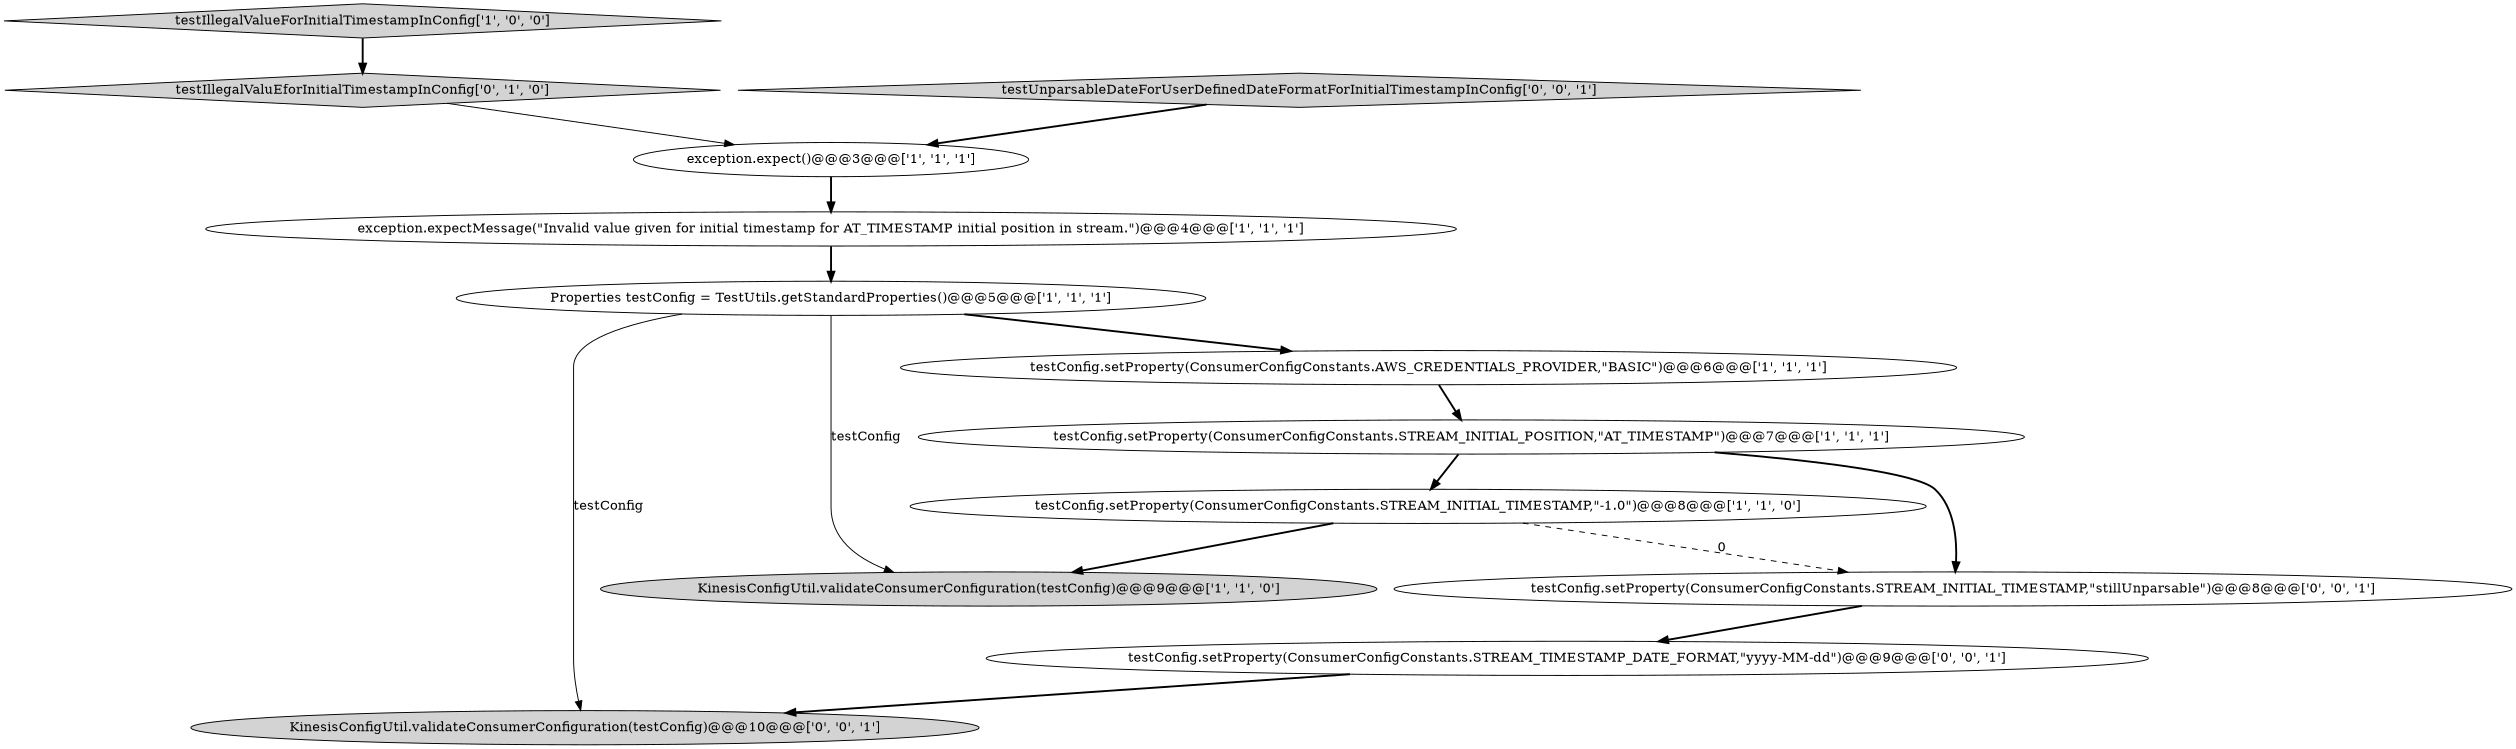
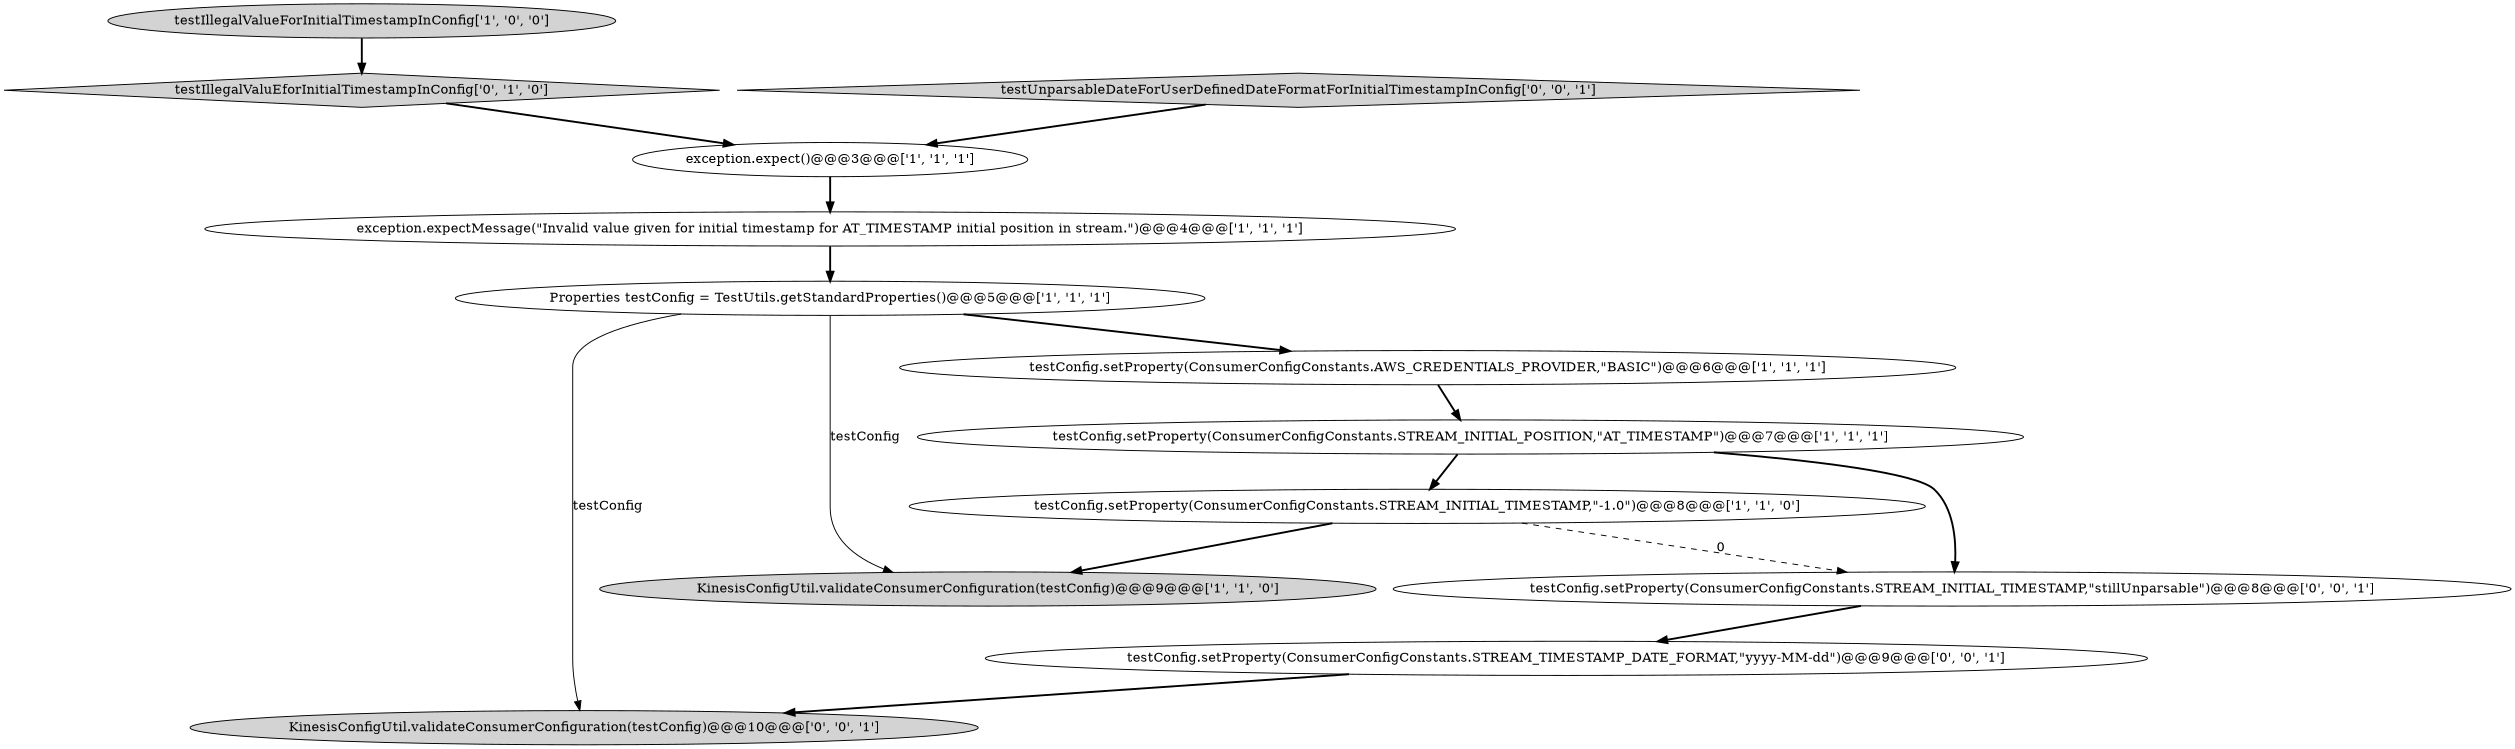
  digraph {
    node [fillcolor=white shape=ellipse style=filled]
    edge [style=bold]
    n1 [label="testConfig.setProperty(ConsumerConfigConstants.STREAM_INITIAL_TIMESTAMP,\"-1.0\")@@@8@@@['1', '1', '0']"]
    n2 [label="testConfig.setProperty(ConsumerConfigConstants.STREAM_INITIAL_TIMESTAMP,\"stillUnparsable\")@@@8@@@['0', '0', '1']"]
    n3 [fillcolor=lightgray label="KinesisConfigUtil.validateConsumerConfiguration(testConfig)@@@9@@@['1', '1', '0']"]
    n4 [label="testConfig.setProperty(ConsumerConfigConstants.STREAM_TIMESTAMP_DATE_FORMAT,\"yyyy-MM-dd\")@@@9@@@['0', '0', '1']"]
-   n5 [fillcolor=lightgray label="testIllegalValueForInitialTimestampInConfig['1', '0', '0']" shape=diamond]
+   n5 [fillcolor=lightgray label="testIllegalValueForInitialTimestampInConfig['1', '0', '0']"]
    n6 [fillcolor=lightgray label="testIllegalValuEforInitialTimestampInConfig['0', '1', '0']" shape=diamond]
    n7 [label="exception.expect()@@@3@@@['1', '1', '1']"]
    n8 [label="exception.expectMessage(\"Invalid value given for initial timestamp for AT_TIMESTAMP initial position in stream.\")@@@4@@@['1', '1', '1']"]
    n9 [fillcolor=lightgray label="KinesisConfigUtil.validateConsumerConfiguration(testConfig)@@@10@@@['0', '0', '1']"]
    n10 [fillcolor=lightgray label="testUnparsableDateForUserDefinedDateFormatForInitialTimestampInConfig['0', '0', '1']" shape=diamond]
    n11 [label="testConfig.setProperty(ConsumerConfigConstants.STREAM_INITIAL_POSITION,\"AT_TIMESTAMP\")@@@7@@@['1', '1', '1']"]
    n12 [label="testConfig.setProperty(ConsumerConfigConstants.AWS_CREDENTIALS_PROVIDER,\"BASIC\")@@@6@@@['1', '1', '1']"]
    n13 [label="Properties testConfig = TestUtils.getStandardProperties()@@@5@@@['1', '1', '1']"]
    n1 -> n2 [label=0 style=dashed]
    n1 -> n3
    n2 -> n4
    n4 -> n9
    n5 -> n6
-   n6 -> n7 [style=solid]
+   n6 -> n7
    n7 -> n8
    n8 -> n13
    n10 -> n7
    n11 -> n1
    n11 -> n2
    n12 -> n11
    n13 -> n3 [label=testConfig style=solid]
    n13 -> n9 [label=testConfig style=solid]
    n13 -> n12
  }
